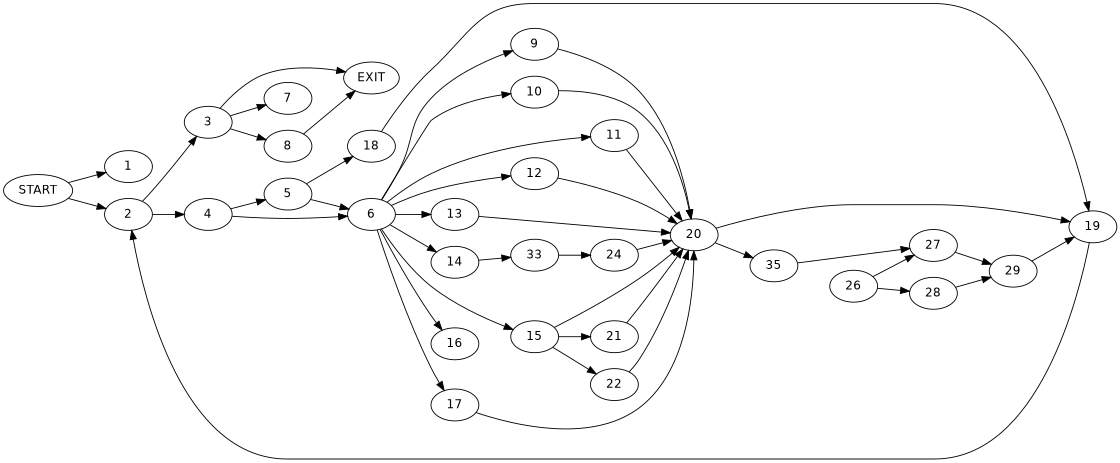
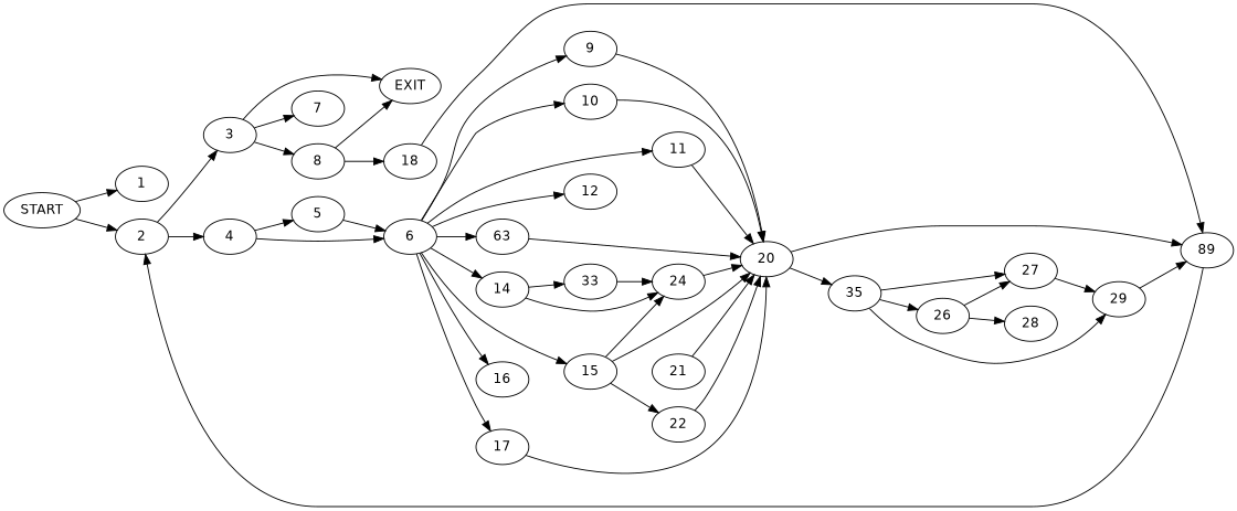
  digraph {
    fontname="DejaVu Sans"
    rankdir=LR
    node [fontname="DejaVu Sans"]
    edge [fontname="DejaVu Sans"]
    n1 [label=START]
    1
    2
    n4 [label=EXIT]
    3
    4
    7
    8
    5
    6
    18
    9
    10
    11
    12
-   13
+   13 [label=63]
    14
    15
    16
    17
-   19
+   19 [label=89]
    20
    n23 [label=33]
    24
    21
    22
    n27 [label=35]
    26
    27
    28
    29
    n1 -> 1
    n1 -> 2
    2 -> 3
    2 -> 4
    3 -> n4
    3 -> 7
    3 -> 8
    4 -> 5
    4 -> 6
    8 -> n4
    5 -> 6
-   5 -> 18
+   8 -> 18
    6 -> 9
    6 -> 10
    6 -> 11
    6 -> 12
    6 -> 13
    6 -> 14
    6 -> 15
    6 -> 16
    6 -> 17
    18 -> 19
    9 -> 20
    10 -> 20
    11 -> 20
-   12 -> 20
    13 -> 20
    14 -> n23
+   14 -> 24
    15 -> 20
-   15 -> 21
+   15 -> 24
    15 -> 22
    17 -> 20
    19 -> 2
    20 -> 19
    20 -> n27
    n23 -> 24
    24 -> 20
    21 -> 20
    22 -> 20
+   n27 -> 26
    n27 -> 27
    26 -> 27
    26 -> 28
    27 -> 29
-   28 -> 29
+   n27 -> 29
    29 -> 19
  }
